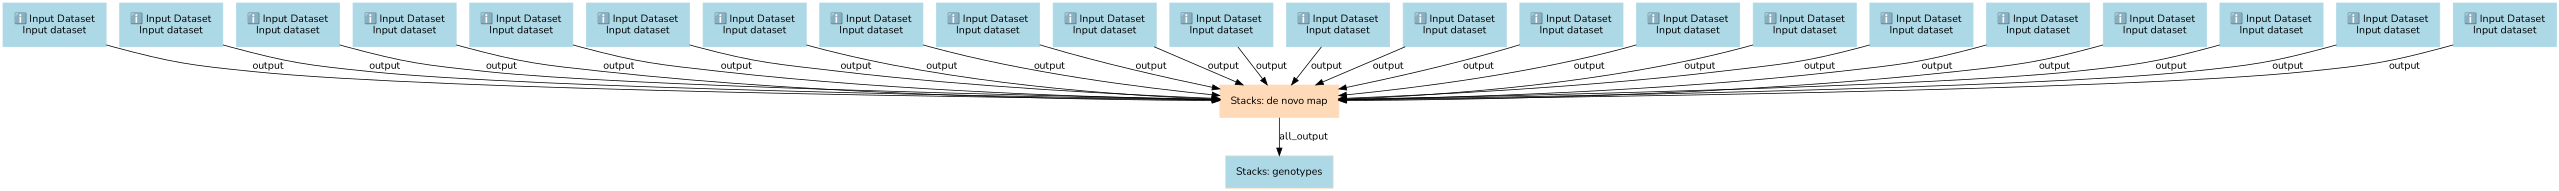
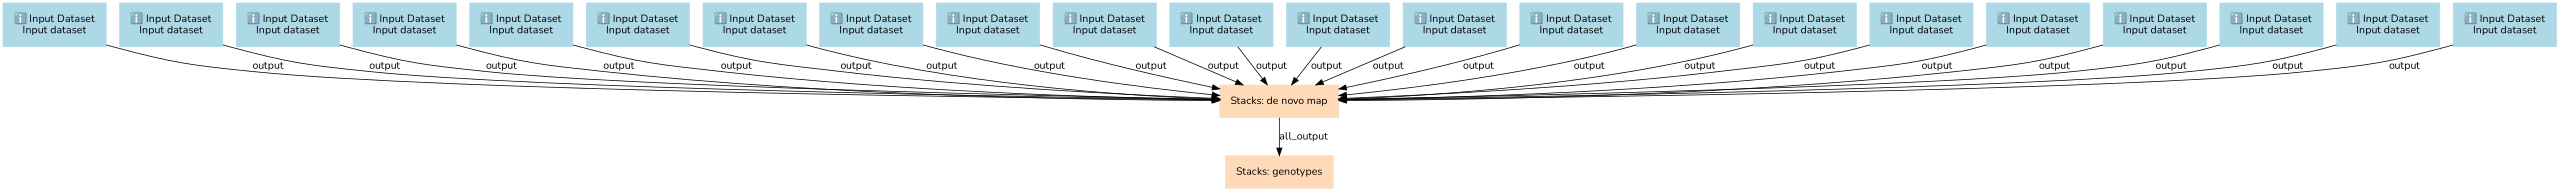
  digraph {
    fontname=Nunito
    node [color=lightblue fontname=Nunito margin="0.2,0.2" shape=box style=filled]
    edge [fontname=Nunito]
    n1 [label="ℹ️ Input Dataset\nInput dataset"]
    n2 [color=peachpuff label="Stacks: de novo map"]
    n3 [label="ℹ️ Input Dataset\nInput dataset"]
    n4 [label="ℹ️ Input Dataset\nInput dataset"]
    n5 [label="ℹ️ Input Dataset\nInput dataset"]
    n6 [label="ℹ️ Input Dataset\nInput dataset"]
    n7 [label="ℹ️ Input Dataset\nInput dataset"]
    n8 [label="ℹ️ Input Dataset\nInput dataset"]
    n9 [label="ℹ️ Input Dataset\nInput dataset"]
    n10 [label="ℹ️ Input Dataset\nInput dataset"]
    n11 [label="ℹ️ Input Dataset\nInput dataset"]
    n12 [label="ℹ️ Input Dataset\nInput dataset"]
    n13 [label="ℹ️ Input Dataset\nInput dataset"]
    n14 [label="ℹ️ Input Dataset\nInput dataset"]
    n15 [label="ℹ️ Input Dataset\nInput dataset"]
    n16 [label="ℹ️ Input Dataset\nInput dataset"]
    n17 [label="ℹ️ Input Dataset\nInput dataset"]
    n18 [label="ℹ️ Input Dataset\nInput dataset"]
    n19 [label="ℹ️ Input Dataset\nInput dataset"]
    n20 [label="ℹ️ Input Dataset\nInput dataset"]
    n21 [label="ℹ️ Input Dataset\nInput dataset"]
    n22 [label="ℹ️ Input Dataset\nInput dataset"]
    n23 [label="ℹ️ Input Dataset\nInput dataset"]
-   n24 [color=peachpuff label="Stacks: genotypes" fillcolor=lightblue]
+   n24 [color=peachpuff label="Stacks: genotypes"]
    n1 -> n2 [label=output]
    n2 -> n24 [label=all_output]
    n3 -> n2 [label=output]
    n4 -> n2 [label=output]
    n5 -> n2 [label=output]
    n6 -> n2 [label=output]
    n7 -> n2 [label=output]
    n8 -> n2 [label=output]
    n9 -> n2 [label=output]
    n10 -> n2 [label=output]
    n11 -> n2 [label=output]
    n12 -> n2 [label=output]
    n13 -> n2 [label=output]
    n14 -> n2 [label=output]
    n15 -> n2 [label=output]
    n16 -> n2 [label=output]
    n17 -> n2 [label=output]
    n18 -> n2 [label=output]
    n19 -> n2 [label=output]
    n20 -> n2 [label=output]
    n21 -> n2 [label=output]
    n22 -> n2 [label=output]
    n23 -> n2 [label=output]
  }
